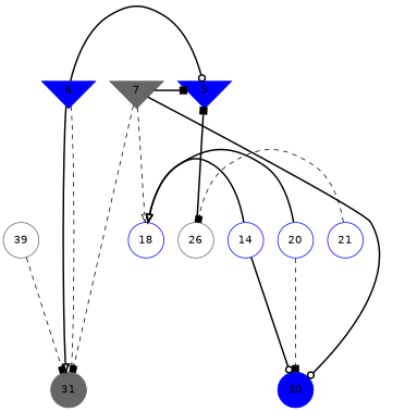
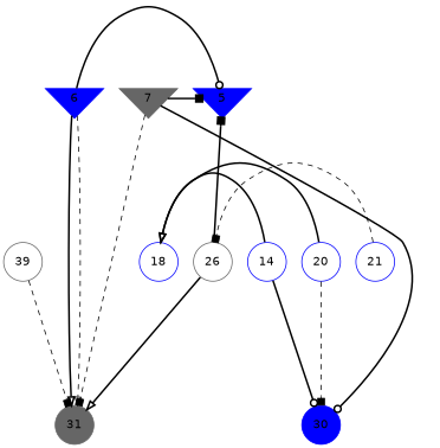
  digraph {
    fontname="DejaVu Sans"
    ranksep=2.0
    node [color=blue fontname="DejaVu Sans" shape=circle]
    edge [arrowhead=onormal fontname="DejaVu Sans" style=bold]
    5 [shape=invtriangle style=filled]
    6 [shape=invtriangle style=filled]
    7 [color=gray40 shape=invtriangle style=filled]
    14
    18
    n6 [color=gray40 label=39]
    20
    21
    26 [color=gray40]
    30 [style=filled]
    31 [color=gray40 style=filled]
    subgraph sub_1 {
      rank=same
      5
      6
      7
    }
    subgraph sub_2 {
      rank=same
      14
      18
      n6
      20
      21
      26
    }
    subgraph sub_3 {
      rank=same
      30
      31
    }
    6 -> 5 [arrowhead=odot]
    6 -> 31
    6 -> 31 [style=dashed]
    7 -> 5 [arrowhead=box]
-   7 -> 18 [style=dashed]
    7 -> 30 [arrowhead=odot]
    7 -> 31 [arrowhead=box style=dashed]
    14 -> 18
    14 -> 30 [arrowhead=odot]
    n6 -> 31 [arrowhead=box style=dashed]
    20 -> 18
    20 -> 30 [arrowhead=box style=dashed]
    21 -> 26 [arrowhead=box style=dashed]
    26 -> 5 [arrowhead=box]
+   26 -> 31
  }
